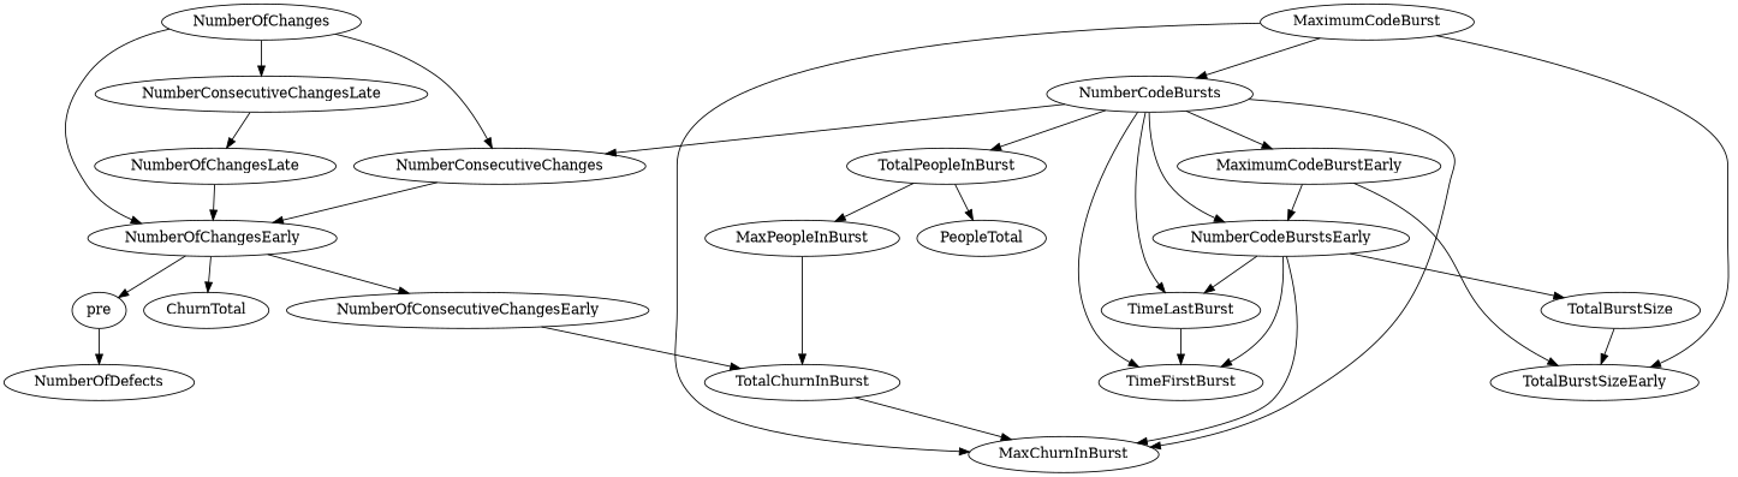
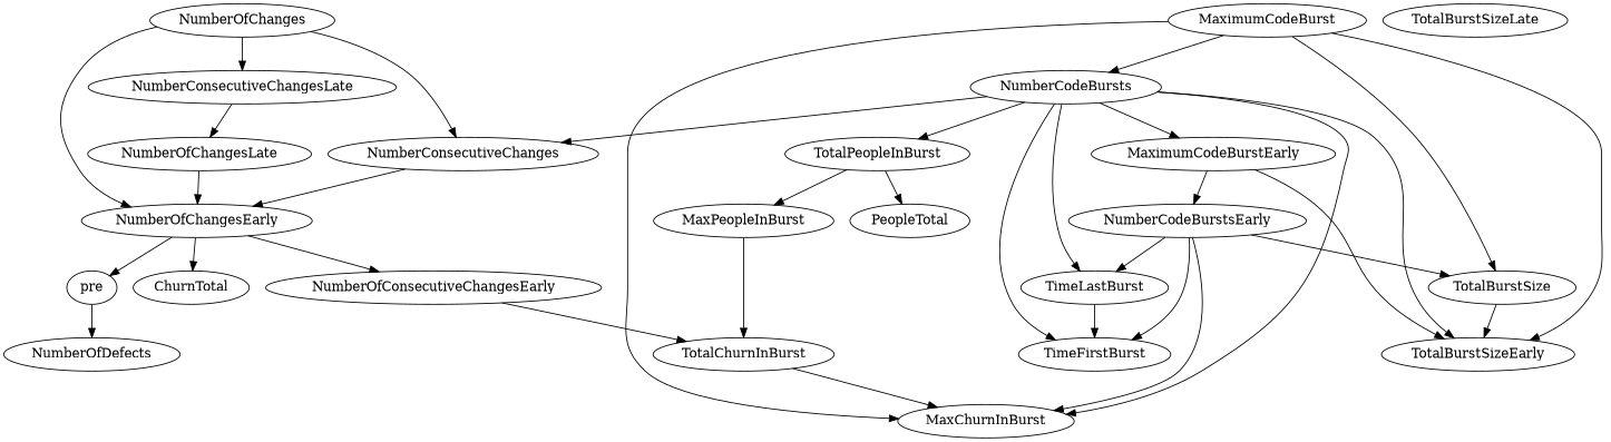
  digraph {
    TotalPeopleInBurst
    MaxPeopleInBurst
    PeopleTotal
    TotalChurnInBurst
    NumberOfChanges
    NumberOfChangesEarly
    NumberConsecutiveChangesLate
    NumberConsecutiveChanges
    ChurnTotal
    NumberOfConsecutiveChangesEarly
    pre
    NumberOfChangesLate
    MaxChurnInBurst
+   TotalBurstSizeLate
    NumberOfDefects
    MaximumCodeBurstEarly
    NumberCodeBurstsEarly
    TotalBurstSizeEarly
    TotalBurstSize
    TimeFirstBurst
    TimeLastBurst
    MaximumCodeBurst
    NumberCodeBursts
    TotalPeopleInBurst -> MaxPeopleInBurst
    TotalPeopleInBurst -> PeopleTotal
    MaxPeopleInBurst -> TotalChurnInBurst
    TotalChurnInBurst -> MaxChurnInBurst
    NumberOfChanges -> NumberOfChangesEarly
    NumberOfChanges -> NumberConsecutiveChangesLate
    NumberOfChanges -> NumberConsecutiveChanges
    NumberOfChangesEarly -> ChurnTotal
    NumberOfChangesEarly -> NumberOfConsecutiveChangesEarly
    NumberOfChangesEarly -> pre
    NumberConsecutiveChangesLate -> NumberOfChangesLate
    NumberConsecutiveChanges -> NumberOfChangesEarly
    NumberOfConsecutiveChangesEarly -> TotalChurnInBurst
    pre -> NumberOfDefects
    NumberOfChangesLate -> NumberOfChangesEarly
    MaximumCodeBurstEarly -> NumberCodeBurstsEarly
    MaximumCodeBurstEarly -> TotalBurstSizeEarly
    NumberCodeBurstsEarly -> MaxChurnInBurst
    NumberCodeBurstsEarly -> TotalBurstSize
    NumberCodeBurstsEarly -> TimeFirstBurst
    NumberCodeBurstsEarly -> TimeLastBurst
    TotalBurstSize -> TotalBurstSizeEarly
    TimeLastBurst -> TimeFirstBurst
    MaximumCodeBurst -> MaxChurnInBurst
    MaximumCodeBurst -> TotalBurstSizeEarly
+   MaximumCodeBurst -> TotalBurstSize
    MaximumCodeBurst -> NumberCodeBursts
    NumberCodeBursts -> TotalPeopleInBurst
    NumberCodeBursts -> NumberConsecutiveChanges
    NumberCodeBursts -> MaxChurnInBurst
    NumberCodeBursts -> MaximumCodeBurstEarly
-   NumberCodeBursts -> NumberCodeBurstsEarly
+   NumberCodeBursts -> TotalBurstSizeEarly
    NumberCodeBursts -> TimeFirstBurst
    NumberCodeBursts -> TimeLastBurst
  }
